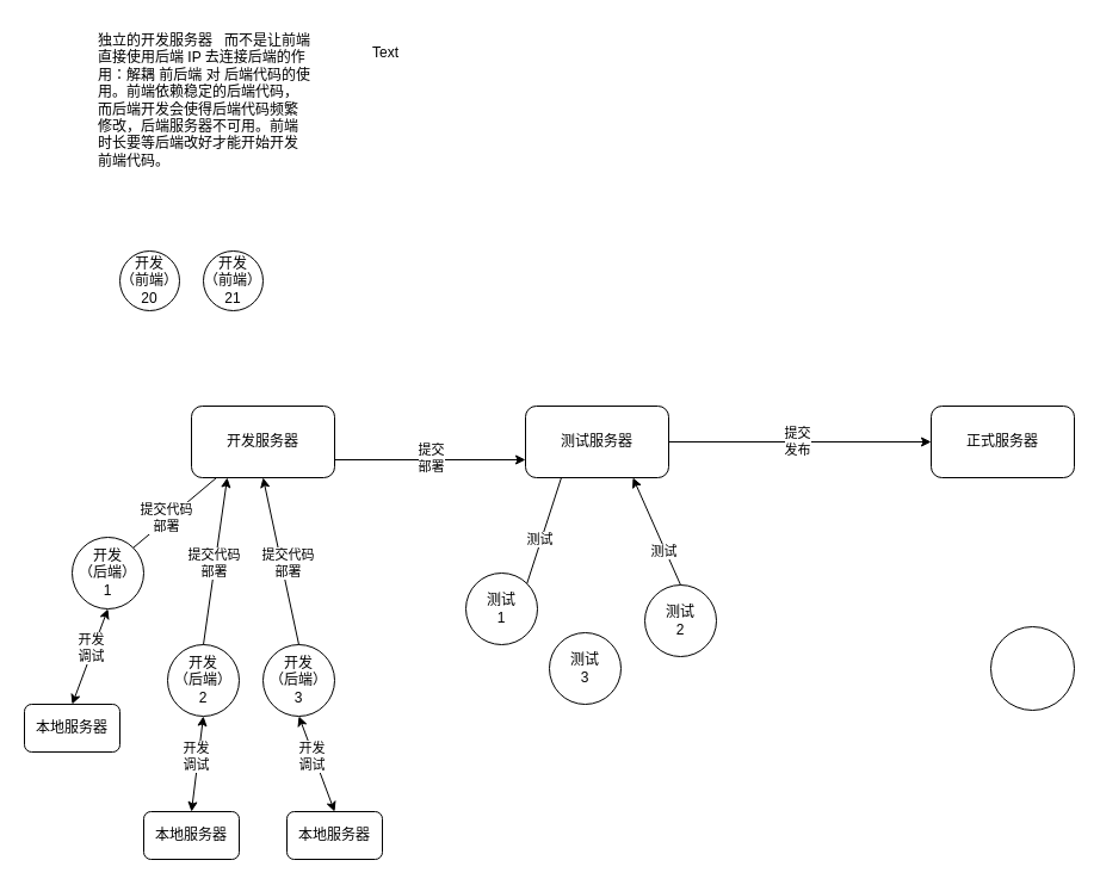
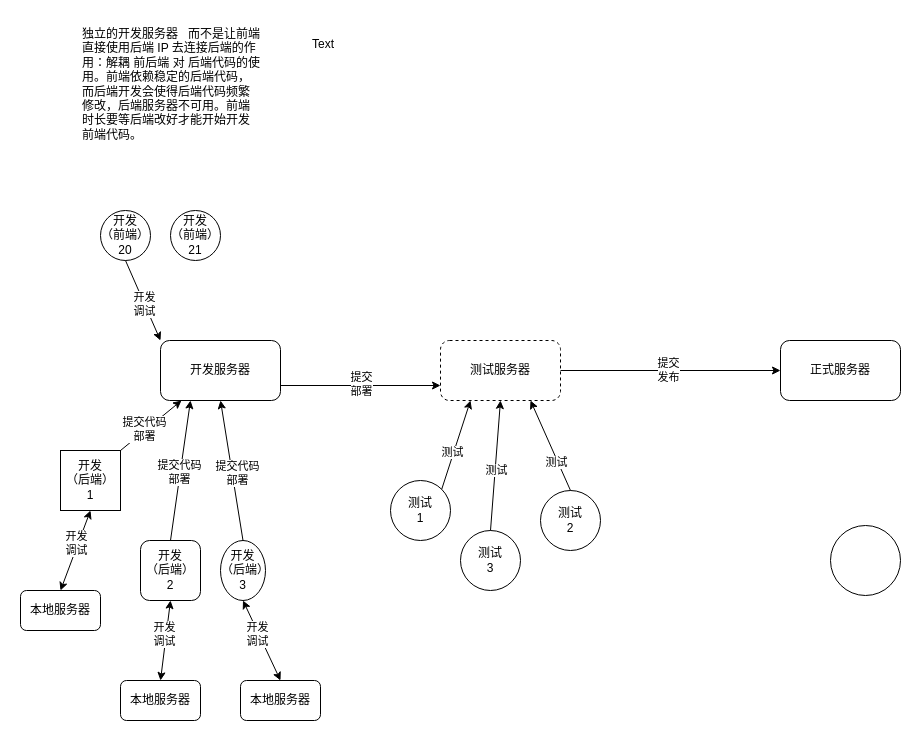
  <mxCell id="0" />
  <mxCell id="1" parent="0" />
  <mxCell id="2" value="开发服务器" style="rounded=1;whiteSpace=wrap;html=1;" vertex="1" parent="1"><mxGeometry x="160" y="340" width="120" height="60" as="geometry" /></mxCell>
- <mxCell id="3" value="测试服务器" style="rounded=1;whiteSpace=wrap;html=1;" vertex="1" parent="1"><mxGeometry x="440" y="340" width="120" height="60" as="geometry" /></mxCell>
+ <mxCell id="3" value="测试服务器" style="rounded=1;whiteSpace=wrap;html=1;dashed=1;" vertex="1" parent="1"><mxGeometry x="440" y="340" width="120" height="60" as="geometry" /></mxCell>
  <mxCell id="4" value="正式服务器" style="rounded=1;whiteSpace=wrap;html=1;" vertex="1" parent="1"><mxGeometry x="780" y="340" width="120" height="60" as="geometry" /></mxCell>
- <mxCell id="5" value="开发&lt;div&gt;（后端）&lt;/div&gt;&lt;div&gt;1&lt;/div&gt;" style="ellipse;whiteSpace=wrap;html=1;aspect=fixed;" vertex="1" parent="1"><mxGeometry x="60" y="450" width="60" height="60" as="geometry" /></mxCell>
- <mxCell id="6" value="开发&lt;div&gt;（后端）&lt;/div&gt;&lt;div&gt;2&lt;/div&gt;" style="ellipse;whiteSpace=wrap;html=1;aspect=fixed;" vertex="1" parent="1"><mxGeometry x="140" y="540" width="60" height="60" as="geometry" /></mxCell>
- <mxCell id="7" value="开发&lt;div&gt;（后端）&lt;/div&gt;&lt;div&gt;3&lt;/div&gt;" style="ellipse;whiteSpace=wrap;html=1;aspect=fixed;" vertex="1" parent="1"><mxGeometry x="220" y="540" width="60" height="60" as="geometry" /></mxCell>
- <mxCell id="8" value="" style="endArrow=none;html=1;rounded=0;entryX=0.175;entryY=1;entryDx=0;entryDy=0;entryPerimeter=0;exitX=1;exitY=0;exitDx=0;exitDy=0;" edge="1" parent="1" source="5" target="2"><mxGeometry width="50" height="50" relative="1" as="geometry"><mxPoint x="180" y="490" as="sourcePoint" /><mxPoint x="230" y="440" as="targetPoint" /></mxGeometry></mxCell>
+ <mxCell id="5" value="开发&lt;div&gt;（后端）&lt;/div&gt;&lt;div&gt;1&lt;/div&gt;" style="whiteSpace=wrap;html=1;aspect=fixed;rounded=0;" vertex="1" parent="1"><mxGeometry x="60" y="450" width="60" height="60" as="geometry" /></mxCell>
+ <mxCell id="6" value="开发&lt;div&gt;（后端）&lt;/div&gt;&lt;div&gt;2&lt;/div&gt;" style="whiteSpace=wrap;html=1;aspect=fixed;rounded=1;" vertex="1" parent="1"><mxGeometry x="140" y="540" width="60" height="60" as="geometry" /></mxCell>
+ <mxCell id="7" value="开发&lt;div&gt;（后端）&lt;/div&gt;&lt;div&gt;3&lt;/div&gt;" style="ellipse;whiteSpace=wrap;html=1;aspect=fixed;" vertex="1" parent="1"><mxGeometry x="220" y="540" width="45" height="60" as="geometry" /></mxCell>
+ <mxCell id="8" value="" style="endArrow=classic;html=1;rounded=0;entryX=0.175;entryY=1;entryDx=0;entryDy=0;entryPerimeter=0;exitX=1;exitY=0;exitDx=0;exitDy=0;" edge="1" parent="1" source="5" target="2"><mxGeometry width="50" height="50" relative="1" as="geometry"><mxPoint x="180" y="490" as="sourcePoint" /><mxPoint x="230" y="440" as="targetPoint" /></mxGeometry></mxCell>
  <mxCell id="9" value="提交代码&lt;div&gt;部署&lt;/div&gt;" style="edgeLabel;html=1;align=center;verticalAlign=middle;resizable=0;points=[];" vertex="1" connectable="0" parent="8"><mxGeometry x="-0.189" y="2" relative="1" as="geometry"><mxPoint as="offset" /></mxGeometry></mxCell>
  <mxCell id="10" value="" style="endArrow=classic;html=1;rounded=0;entryX=0.25;entryY=1;entryDx=0;entryDy=0;exitX=0.5;exitY=0;exitDx=0;exitDy=0;" edge="1" parent="1" source="6" target="2"><mxGeometry width="50" height="50" relative="1" as="geometry"><mxPoint x="230" y="500" as="sourcePoint" /><mxPoint x="280" y="450" as="targetPoint" /></mxGeometry></mxCell>
  <mxCell id="11" value="提交代码&lt;div&gt;部署&lt;/div&gt;" style="edgeLabel;html=1;align=center;verticalAlign=middle;resizable=0;points=[];" vertex="1" connectable="0" parent="10"><mxGeometry x="-0.03" y="1" relative="1" as="geometry"><mxPoint as="offset" /></mxGeometry></mxCell>
  <mxCell id="12" value="" style="endArrow=classic;html=1;rounded=0;entryX=0.5;entryY=1;entryDx=0;entryDy=0;exitX=0.5;exitY=0;exitDx=0;exitDy=0;" edge="1" parent="1" source="7" target="2"><mxGeometry width="50" height="50" relative="1" as="geometry"><mxPoint x="330" y="540" as="sourcePoint" /><mxPoint x="380" y="490" as="targetPoint" /></mxGeometry></mxCell>
  <mxCell id="13" value="提交代码&lt;div&gt;部署&lt;/div&gt;" style="edgeLabel;html=1;align=center;verticalAlign=middle;resizable=0;points=[];" vertex="1" connectable="0" parent="12"><mxGeometry x="-0.042" y="-4" relative="1" as="geometry"><mxPoint x="1" as="offset" /></mxGeometry></mxCell>
  <mxCell id="14" value="开发&lt;div&gt;（前端）&lt;/div&gt;&lt;div&gt;20&lt;/div&gt;" style="ellipse;whiteSpace=wrap;html=1;aspect=fixed;" vertex="1" parent="1"><mxGeometry x="100" y="210" width="50" height="50" as="geometry" /></mxCell>
+ <mxCell id="15" value="" style="endArrow=classic;html=1;rounded=0;exitX=0.5;exitY=1;exitDx=0;exitDy=0;entryX=0;entryY=0;entryDx=0;entryDy=0;" edge="1" parent="1" source="14" target="2"><mxGeometry width="50" height="50" relative="1" as="geometry"><mxPoint x="260" y="260" as="sourcePoint" /><mxPoint x="310" y="210" as="targetPoint" /></mxGeometry></mxCell>
+ <mxCell id="16" value="开发&lt;div&gt;调试&lt;/div&gt;" style="edgeLabel;html=1;align=center;verticalAlign=middle;resizable=0;points=[];" vertex="1" connectable="0" parent="15"><mxGeometry x="0.077" relative="1" as="geometry"><mxPoint as="offset" /></mxGeometry></mxCell>
  <mxCell id="17" value="开发&lt;div&gt;（前端）&lt;/div&gt;&lt;div&gt;21&lt;/div&gt;" style="ellipse;whiteSpace=wrap;html=1;aspect=fixed;" vertex="1" parent="1"><mxGeometry x="170" y="210" width="50" height="50" as="geometry" /></mxCell>
  <mxCell id="18" value="" style="endArrow=classic;html=1;rounded=0;exitX=1;exitY=0.75;exitDx=0;exitDy=0;entryX=0;entryY=0.75;entryDx=0;entryDy=0;" edge="1" parent="1" source="2" target="3"><mxGeometry width="50" height="50" relative="1" as="geometry"><mxPoint x="380" y="490" as="sourcePoint" /><mxPoint x="430" y="440" as="targetPoint" /></mxGeometry></mxCell>
  <mxCell id="19" value="提交&lt;div&gt;部署&lt;/div&gt;" style="edgeLabel;html=1;align=center;verticalAlign=middle;resizable=0;points=[];" vertex="1" connectable="0" parent="18"><mxGeometry y="2" relative="1" as="geometry"><mxPoint as="offset" /></mxGeometry></mxCell>
  <mxCell id="20" value="测试&lt;div&gt;1&lt;/div&gt;" style="ellipse;whiteSpace=wrap;html=1;aspect=fixed;" vertex="1" parent="1"><mxGeometry x="390" y="480" width="60" height="60" as="geometry" /></mxCell>
  <mxCell id="21" value="测试&lt;div&gt;3&lt;/div&gt;" style="ellipse;whiteSpace=wrap;html=1;aspect=fixed;" vertex="1" parent="1"><mxGeometry x="460" y="530" width="60" height="60" as="geometry" /></mxCell>
  <mxCell id="22" value="测试&lt;div&gt;2&lt;/div&gt;" style="ellipse;whiteSpace=wrap;html=1;aspect=fixed;" vertex="1" parent="1"><mxGeometry x="540" y="490" width="60" height="60" as="geometry" /></mxCell>
- <mxCell id="23" value="" style="endArrow=none;html=1;rounded=0;entryX=0.25;entryY=1;entryDx=0;entryDy=0;exitX=1;exitY=0;exitDx=0;exitDy=0;" edge="1" parent="1" source="20" target="3"><mxGeometry width="50" height="50" relative="1" as="geometry"><mxPoint x="480" y="500" as="sourcePoint" /><mxPoint x="530" y="450" as="targetPoint" /></mxGeometry></mxCell>
+ <mxCell id="23" value="" style="endArrow=classic;html=1;rounded=0;entryX=0.25;entryY=1;entryDx=0;entryDy=0;exitX=1;exitY=0;exitDx=0;exitDy=0;" edge="1" parent="1" source="20" target="3"><mxGeometry width="50" height="50" relative="1" as="geometry"><mxPoint x="480" y="500" as="sourcePoint" /><mxPoint x="530" y="450" as="targetPoint" /></mxGeometry></mxCell>
  <mxCell id="24" value="测试" style="edgeLabel;html=1;align=center;verticalAlign=middle;resizable=0;points=[];" vertex="1" connectable="0" parent="23"><mxGeometry x="-0.165" y="2" relative="1" as="geometry"><mxPoint as="offset" /></mxGeometry></mxCell>
+ <mxCell id="25" value="" style="endArrow=classic;html=1;rounded=0;entryX=0.5;entryY=1;entryDx=0;entryDy=0;exitX=0.5;exitY=0;exitDx=0;exitDy=0;" edge="1" parent="1" source="21" target="3"><mxGeometry width="50" height="50" relative="1" as="geometry"><mxPoint x="510" y="490" as="sourcePoint" /><mxPoint x="560" y="440" as="targetPoint" /></mxGeometry></mxCell>
+ <mxCell id="26" value="测试" style="edgeLabel;html=1;align=center;verticalAlign=middle;resizable=0;points=[];" vertex="1" connectable="0" parent="25"><mxGeometry x="-0.06" y="-1" relative="1" as="geometry"><mxPoint as="offset" /></mxGeometry></mxCell>
  <mxCell id="27" value="" style="endArrow=classic;html=1;rounded=0;entryX=0.75;entryY=1;entryDx=0;entryDy=0;exitX=0.5;exitY=0;exitDx=0;exitDy=0;" edge="1" parent="1" source="22" target="3"><mxGeometry width="50" height="50" relative="1" as="geometry"><mxPoint x="610" y="490" as="sourcePoint" /><mxPoint x="660" y="440" as="targetPoint" /></mxGeometry></mxCell>
  <mxCell id="28" value="测试" style="edgeLabel;html=1;align=center;verticalAlign=middle;resizable=0;points=[];" vertex="1" connectable="0" parent="27"><mxGeometry x="-0.357" y="2" relative="1" as="geometry"><mxPoint as="offset" /></mxGeometry></mxCell>
  <mxCell id="29" value="" style="endArrow=classic;html=1;rounded=0;entryX=0;entryY=0.5;entryDx=0;entryDy=0;exitX=1;exitY=0.5;exitDx=0;exitDy=0;" edge="1" parent="1" source="3" target="4"><mxGeometry width="50" height="50" relative="1" as="geometry"><mxPoint x="720" y="500" as="sourcePoint" /><mxPoint x="770" y="450" as="targetPoint" /></mxGeometry></mxCell>
  <mxCell id="30" value="提交&lt;div&gt;发布&lt;/div&gt;" style="edgeLabel;html=1;align=center;verticalAlign=middle;resizable=0;points=[];" vertex="1" connectable="0" parent="29"><mxGeometry x="-0.027" y="1" relative="1" as="geometry"><mxPoint as="offset" /></mxGeometry></mxCell>
  <mxCell id="31" value="本地服务器" style="rounded=1;whiteSpace=wrap;html=1;" vertex="1" parent="1"><mxGeometry x="120" y="680" width="80" height="40" as="geometry" /></mxCell>
  <mxCell id="32" value="" style="endArrow=classic;startArrow=classic;html=1;rounded=0;entryX=0.5;entryY=1;entryDx=0;entryDy=0;exitX=0.5;exitY=0;exitDx=0;exitDy=0;" edge="1" parent="1" source="31" target="6"><mxGeometry width="50" height="50" relative="1" as="geometry"><mxPoint x="80" y="660" as="sourcePoint" /><mxPoint x="130" y="610" as="targetPoint" /></mxGeometry></mxCell>
  <mxCell id="33" value="&lt;div&gt;开发&lt;/div&gt;&lt;div&gt;调试&lt;/div&gt;" style="edgeLabel;html=1;align=center;verticalAlign=middle;resizable=0;points=[];" vertex="1" connectable="0" parent="32"><mxGeometry x="0.169" y="2" relative="1" as="geometry"><mxPoint as="offset" /></mxGeometry></mxCell>
  <mxCell id="34" value="本地服务器" style="rounded=1;whiteSpace=wrap;html=1;" vertex="1" parent="1"><mxGeometry x="240" y="680" width="80" height="40" as="geometry" /></mxCell>
  <mxCell id="35" value="" style="endArrow=classic;startArrow=classic;html=1;rounded=0;entryX=0.5;entryY=1;entryDx=0;entryDy=0;exitX=0.5;exitY=0;exitDx=0;exitDy=0;" edge="1" parent="1" source="34" target="7"><mxGeometry width="50" height="50" relative="1" as="geometry"><mxPoint x="380" y="680" as="sourcePoint" /><mxPoint x="390" y="600" as="targetPoint" /></mxGeometry></mxCell>
  <mxCell id="36" value="&lt;div&gt;开发&lt;/div&gt;&lt;div&gt;调试&lt;/div&gt;" style="edgeLabel;html=1;align=center;verticalAlign=middle;resizable=0;points=[];" vertex="1" connectable="0" parent="35"><mxGeometry x="0.169" y="2" relative="1" as="geometry"><mxPoint as="offset" /></mxGeometry></mxCell>
  <mxCell id="37" value="本地服务器" style="rounded=1;whiteSpace=wrap;html=1;" vertex="1" parent="1"><mxGeometry x="20" y="590" width="80" height="40" as="geometry" /></mxCell>
  <mxCell id="38" value="" style="endArrow=classic;startArrow=classic;html=1;rounded=0;entryX=0.5;entryY=1;entryDx=0;entryDy=0;exitX=0.5;exitY=0;exitDx=0;exitDy=0;" edge="1" parent="1" source="37" target="5"><mxGeometry width="50" height="50" relative="1" as="geometry"><mxPoint x="60" y="580" as="sourcePoint" /><mxPoint x="68.787" y="510.003" as="targetPoint" /></mxGeometry></mxCell>
  <mxCell id="39" value="&lt;div&gt;开发&lt;/div&gt;&lt;div&gt;调试&lt;/div&gt;" style="edgeLabel;html=1;align=center;verticalAlign=middle;resizable=0;points=[];" vertex="1" connectable="0" parent="38"><mxGeometry x="0.169" y="2" relative="1" as="geometry"><mxPoint as="offset" /></mxGeometry></mxCell>
  <mxCell id="40" value="" style="ellipse;whiteSpace=wrap;html=1;aspect=fixed;" vertex="1" parent="1"><mxGeometry x="830" y="525" width="70" height="70" as="geometry" /></mxCell>
  <mxCell id="41" value="独立的开发服务器&amp;nbsp; &amp;nbsp;而不是让前端直接使用后端 IP 去连接后端的作用：解耦 前后端 对 后端代码的使用。前端依赖稳定的后端代码，而后端开发会使得后端代码频繁修改，后端服务器不可用。前端时长要等后端改好才能开始开发前端代码。" style="text;html=1;whiteSpace=wrap;overflow=hidden;rounded=0;" vertex="1" parent="1"><mxGeometry x="80" y="20" width="180" height="120" as="geometry" /></mxCell>
  <mxCell id="42" value="Text" style="text;html=1;align=left;verticalAlign=top;whiteSpace=wrap;rounded=0;" vertex="1" parent="1"><mxGeometry x="310" y="30" width="180" height="120" as="geometry" /></mxCell>
